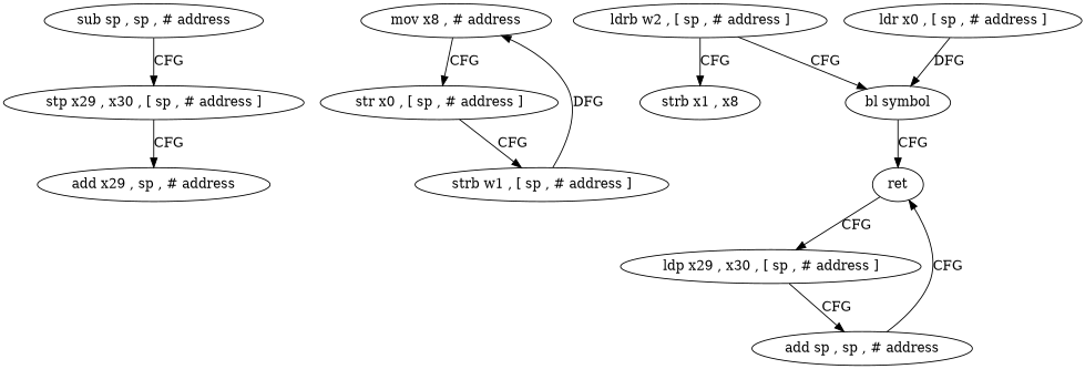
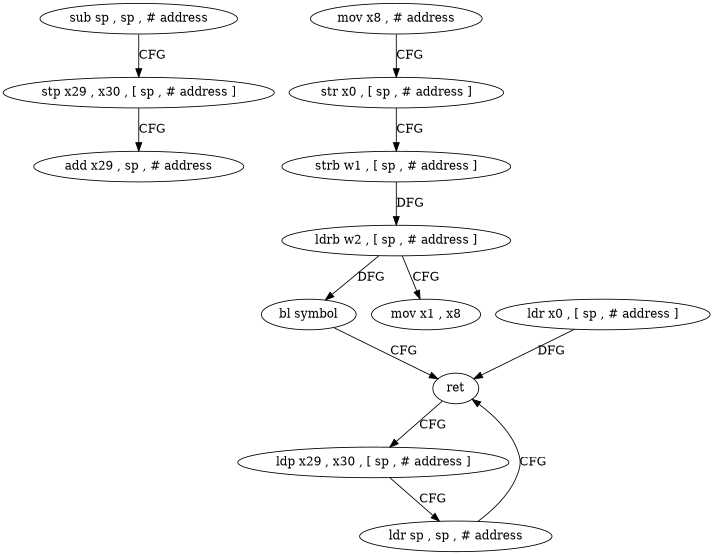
  digraph {
    n1 [label="sub sp , sp , # address"]
    n2 [label="stp x29 , x30 , [ sp , # address ]"]
    n3 [label="add x29 , sp , # address"]
    n4 [label="mov x8 , # address"]
    n5 [label="str x0 , [ sp , # address ]"]
    n6 [label="strb w1 , [ sp , # address ]"]
    n7 [label="ldrb w2 , [ sp , # address ]"]
    n8 [label="ldr x0 , [ sp , # address ]"]
    n9 [label="bl symbol"]
-   n10 [label="strb x1 , x8"]
+   n10 [label="mov x1 , x8"]
    n11 [label=ret]
    n12 [label="ldp x29 , x30 , [ sp , # address ]"]
-   n13 [label="add sp , sp , # address"]
+   n13 [label="ldr sp , sp , # address"]
    n1 -> n2 [label=CFG]
    n2 -> n3 [label=CFG]
    n4 -> n5 [label=CFG]
    n5 -> n6 [label=CFG]
-   n6 -> n4 [label=DFG]
-   n7 -> n9 [label=CFG]
+   n6 -> n7 [label=DFG]
+   n7 -> n9 [label=DFG]
    n7 -> n10 [label=CFG]
-   n8 -> n9 [label=DFG]
+   n8 -> n11 [label=DFG]
    n9 -> n11 [label=CFG]
    n11 -> n12 [label=CFG]
    n12 -> n13 [label=CFG]
    n13 -> n11 [label=CFG]
  }
